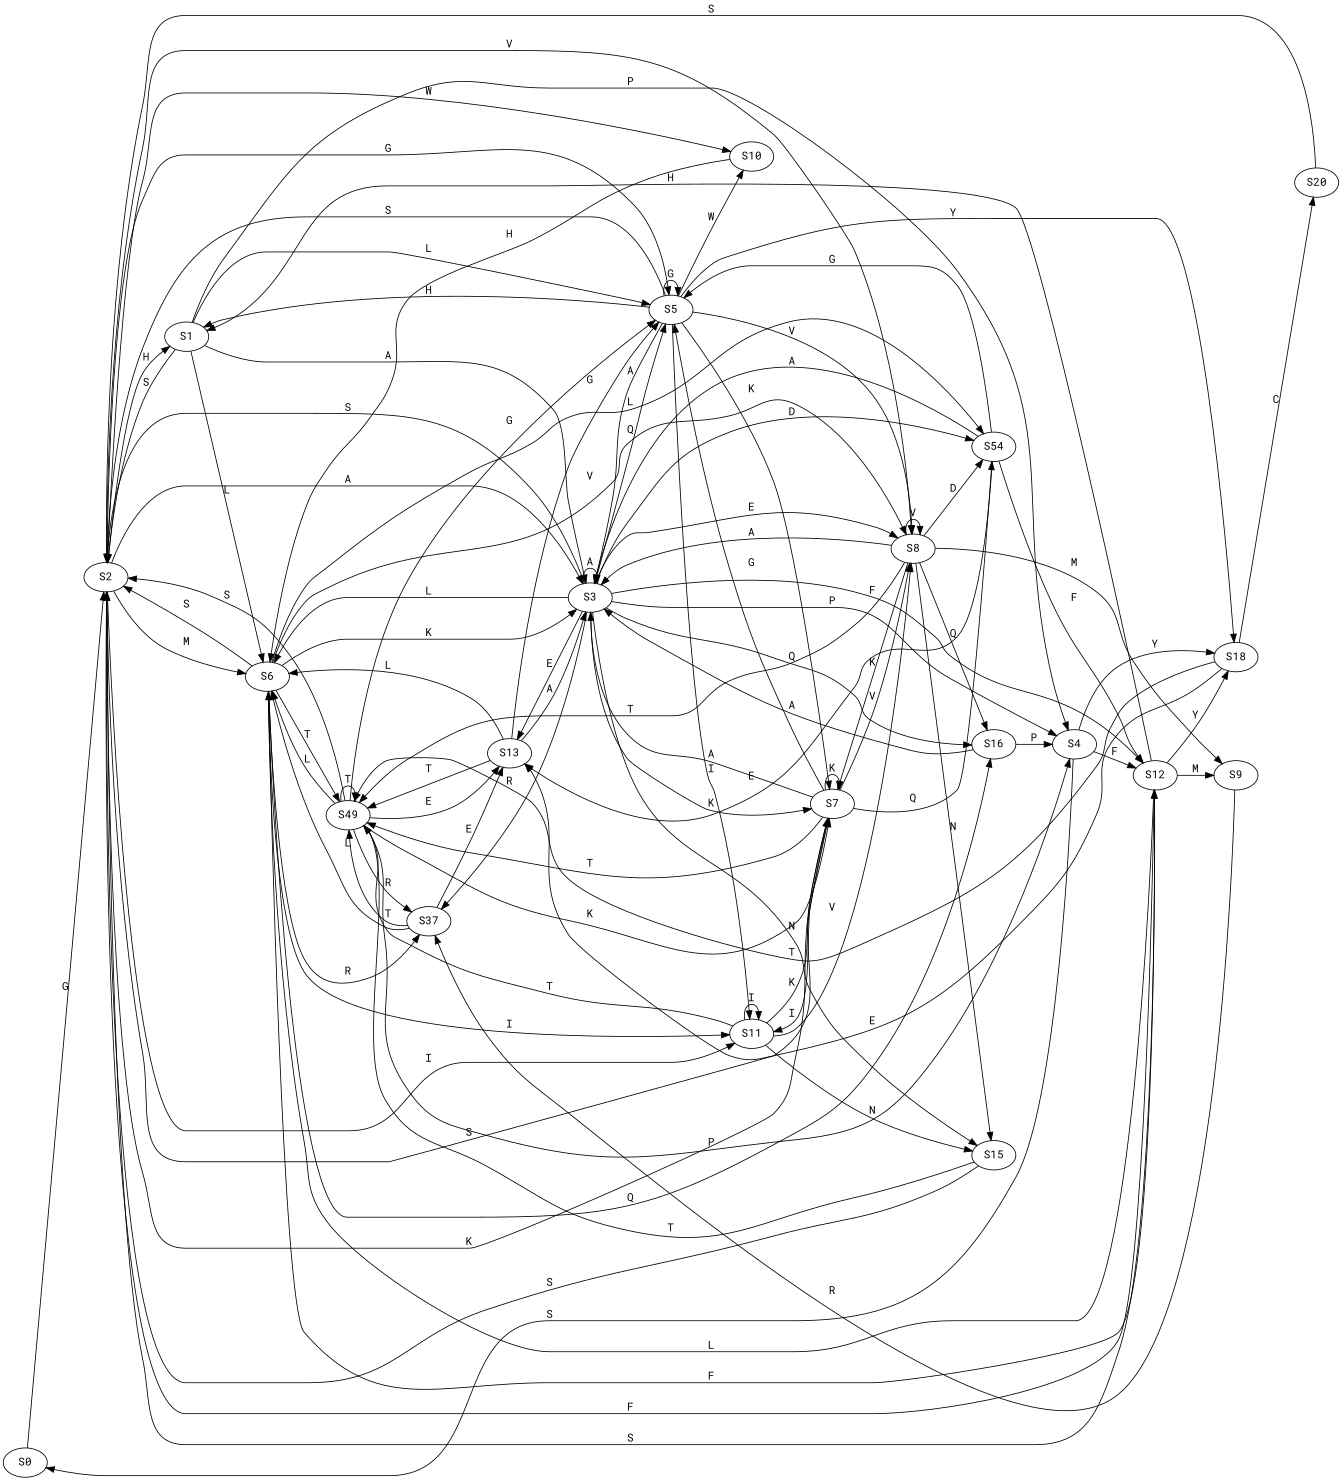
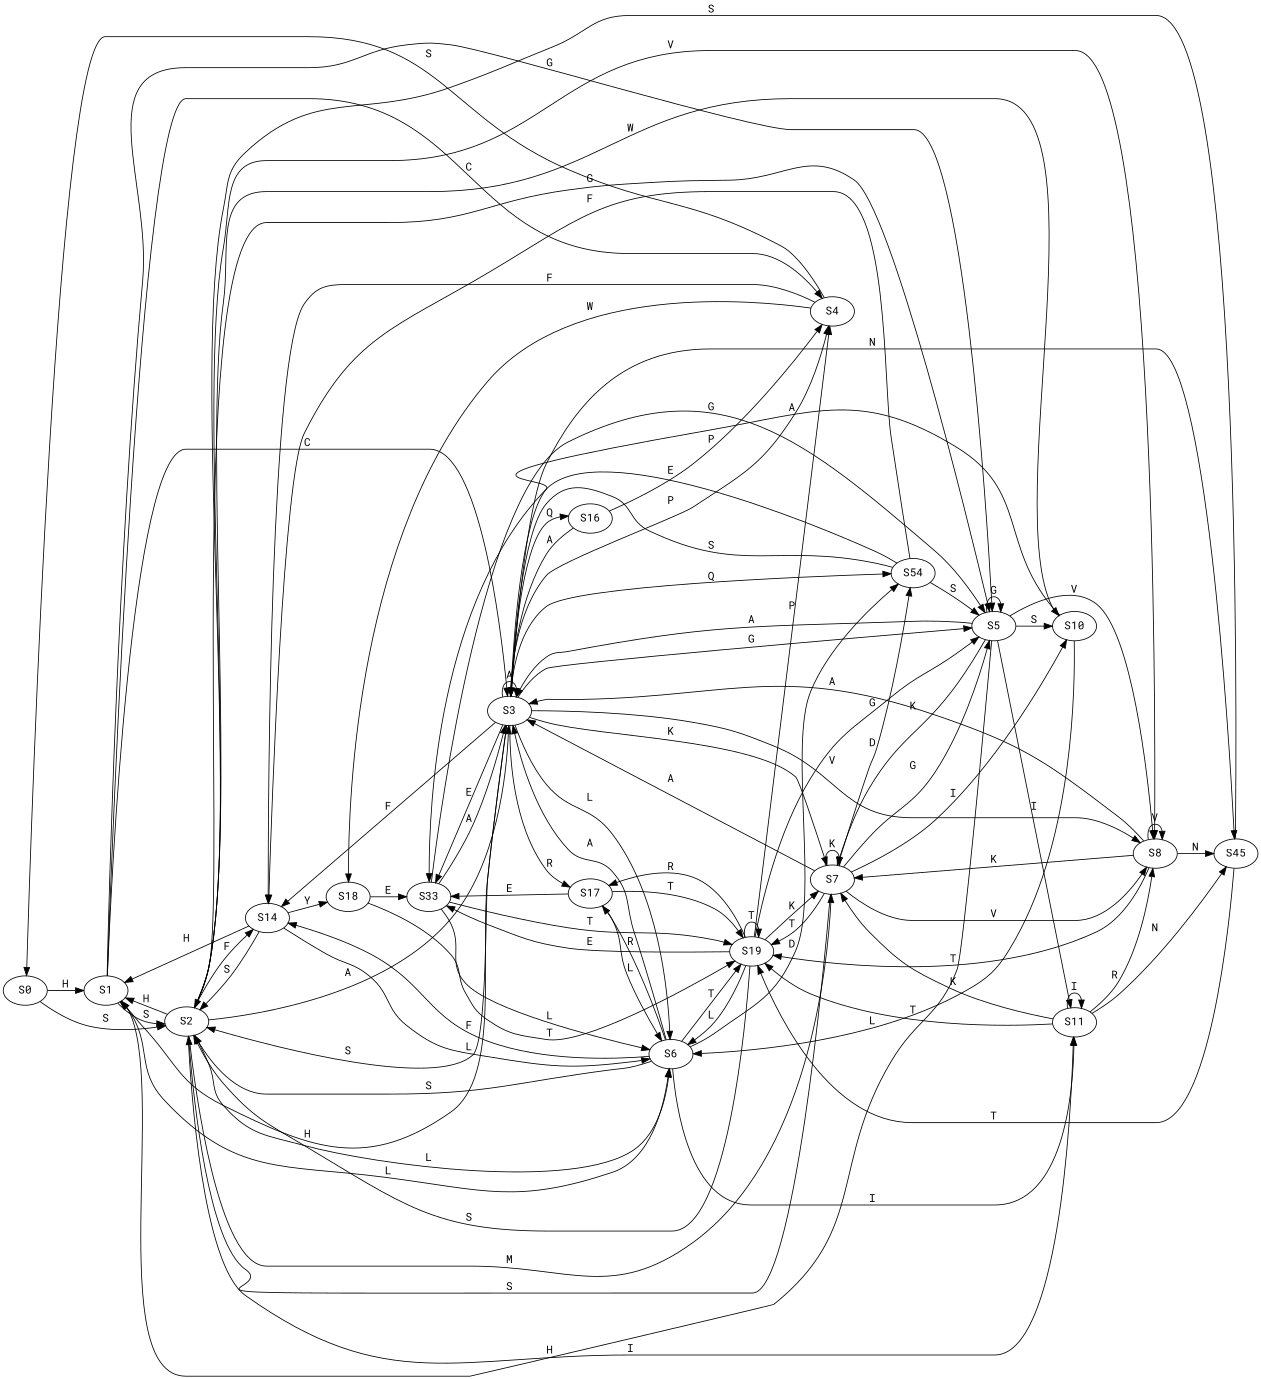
  strict digraph {
    fontname="Roboto Mono"
    rankdir=LR
    node [fontname="Roboto Mono"]
    edge [fontname="Roboto Mono"]
    S0
    S1
    S2
    S3
    S4
    S5
    S6
    S7
    S8
    S10
    S11
-   S12
-   S13
+   S12 [label=S14]
+   S13 [label=S33]
    n14 [label=S54]
-   S15
+   S15 [label=S45]
    S16
-   S17 [label=S37]
+   S17
    S18
-   S19 [label=S49]
-   S9
-   S20
-   S0 -> S2 [label=G]
+   S19
+   S0 -> S1 [label=H]
+   S0 -> S2 [label=S]
    S1 -> S2 [label=S]
-   S1 -> S3 [label=A]
-   S1 -> S4 [label=P]
-   S1 -> S5 [label=L]
+   S1 -> S3 [label=C]
+   S1 -> S4 [label=C]
+   S1 -> S5 [label=G]
    S1 -> S6 [label=L]
    S2 -> S1 [label=H]
    S2 -> S3 [label=A]
    S2 -> S5 [label=G]
-   S2 -> S6 [label=M]
-   S2 -> S7 [label=K]
+   S2 -> S6 [label=L]
+   S2 -> S7 [label=M]
    S2 -> S8 [label=V]
    S2 -> S10 [label=W]
    S2 -> S11 [label=I]
    S2 -> S12 [label=F]
+   S3 -> S1 [label=H]
    S3 -> S2 [label=S]
    S3 -> S3 [label=A]
    S3 -> S4 [label=P]
-   S3 -> S5 [label=Q]
+   S3 -> S5 [label=G]
    S3 -> S6 [label=L]
    S3 -> S7 [label=K]
-   S3 -> S8 [label=E]
+   S3 -> S8 [label=V]
    S3 -> S12 [label=F]
    S3 -> S13 [label=E]
-   S3 -> n14 [label=D]
+   S3 -> n14 [label=Q]
    S3 -> S15 [label=N]
    S3 -> S16 [label=Q]
    S3 -> S17 [label=R]
    S4 -> S0 [label=S]
    S4 -> S12 [label=F]
-   S4 -> S18 [label=Y]
+   S4 -> S18 [label=W]
    S5 -> S1 [label=H]
-   S5 -> S2 [label=S]
    S5 -> S3 [label=A]
    S5 -> S5 [label=G]
    S5 -> S7 [label=K]
    S5 -> S8 [label=V]
-   S5 -> S10 [label=W]
+   S5 -> S10 [label=S]
    S5 -> S11 [label=I]
-   S5 -> S18 [label=Y]
    S6 -> S2 [label=S]
-   S6 -> S3 [label=K]
-   S6 -> S8 [label=V]
+   S6 -> S3 [label=A]
    S6 -> S11 [label=I]
    S6 -> S12 [label=F]
-   S6 -> n14 [label=L]
-   S6 -> S16 [label=Q]
+   S6 -> n14 [label=D]
    S6 -> S17 [label=R]
    S6 -> S19 [label=T]
    S7 -> S2 [label=S]
    S7 -> S3 [label=A]
    S7 -> S5 [label=G]
    S7 -> S7 [label=K]
    S7 -> S8 [label=V]
-   S7 -> S11 [label=I]
-   S7 -> n14 [label=Q]
+   S7 -> S10 [label=I]
+   S7 -> n14 [label=D]
    S7 -> S19 [label=T]
    S8 -> S3 [label=A]
    S8 -> S7 [label=K]
    S8 -> S8 [label=V]
-   S8 -> n14 [label=D]
    S8 -> S15 [label=N]
-   S8 -> S16 [label=Q]
    S8 -> S19 [label=T]
-   S8 -> S9 [label=M]
-   S10 -> S6 [label=H]
+   S10 -> S3 [label=A]
+   S10 -> S6 [label=L]
    S11 -> S7 [label=K]
-   S11 -> S8 [label=V]
+   S11 -> S8 [label=R]
    S11 -> S11 [label=I]
    S11 -> S15 [label=N]
    S11 -> S19 [label=T]
    S12 -> S1 [label=H]
    S12 -> S2 [label=S]
    S12 -> S6 [label=L]
    S12 -> S18 [label=Y]
-   S12 -> S9 [label=M]
    S13 -> S3 [label=A]
    S13 -> S5 [label=G]
    S13 -> S6 [label=L]
    S13 -> S19 [label=T]
-   n14 -> S3 [label=A]
-   n14 -> S5 [label=G]
+   n14 -> S3 [label=S]
+   n14 -> S5 [label=S]
    n14 -> S12 [label=F]
    n14 -> S13 [label=E]
    S15 -> S2 [label=S]
    S15 -> S19 [label=T]
    S16 -> S3 [label=A]
    S16 -> S4 [label=P]
    S17 -> S6 [label=L]
    S17 -> S13 [label=E]
    S17 -> S19 [label=T]
    S18 -> S13 [label=E]
    S18 -> S19 [label=T]
-   S18 -> S20 [label=C]
    S19 -> S2 [label=S]
    S19 -> S4 [label=P]
    S19 -> S5 [label=G]
    S19 -> S6 [label=L]
    S19 -> S7 [label=K]
    S19 -> S13 [label=E]
    S19 -> S17 [label=R]
    S19 -> S19 [label=T]
-   S9 -> S17 [label=R]
-   S20 -> S2 [label=S]
  }
